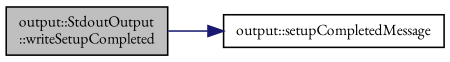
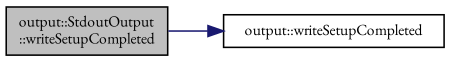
  digraph {
    rankdir=LR
    fontname="EB Garamond"
    node [color=black fontname="EB Garamond" fontsize=10 shape=record style=filled]
    n1 [fillcolor=grey75 fontcolor=black height=0.2 label="output::StdoutOutput\l::writeSetupCompleted" width=0.4]
-   n2 [fillcolor=white height=0.2 label="output::setupCompletedMessage" width=0.4]
+   n2 [fillcolor=white height=0.2 label="output::writeSetupCompleted" width=0.4]
    n1 -> n2 [color=midnightblue fontname="EB Garamond" fontsize=10 labelfontname=Helvetica labelfontsize=10 style=solid]
  }
